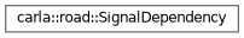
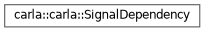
  digraph {
    rankdir=TB
-   n1 [color=grey40 fillcolor=white fontname=Helvetica fontsize=10 height=0.2 label="carla::road::SignalDependency" shape=box style=filled width=0.4]
+   n1 [color=grey40 fillcolor=white fontname=Helvetica fontsize=10 height=0.2 label="carla::carla::SignalDependency" shape=box style=filled width=0.4]
  }
